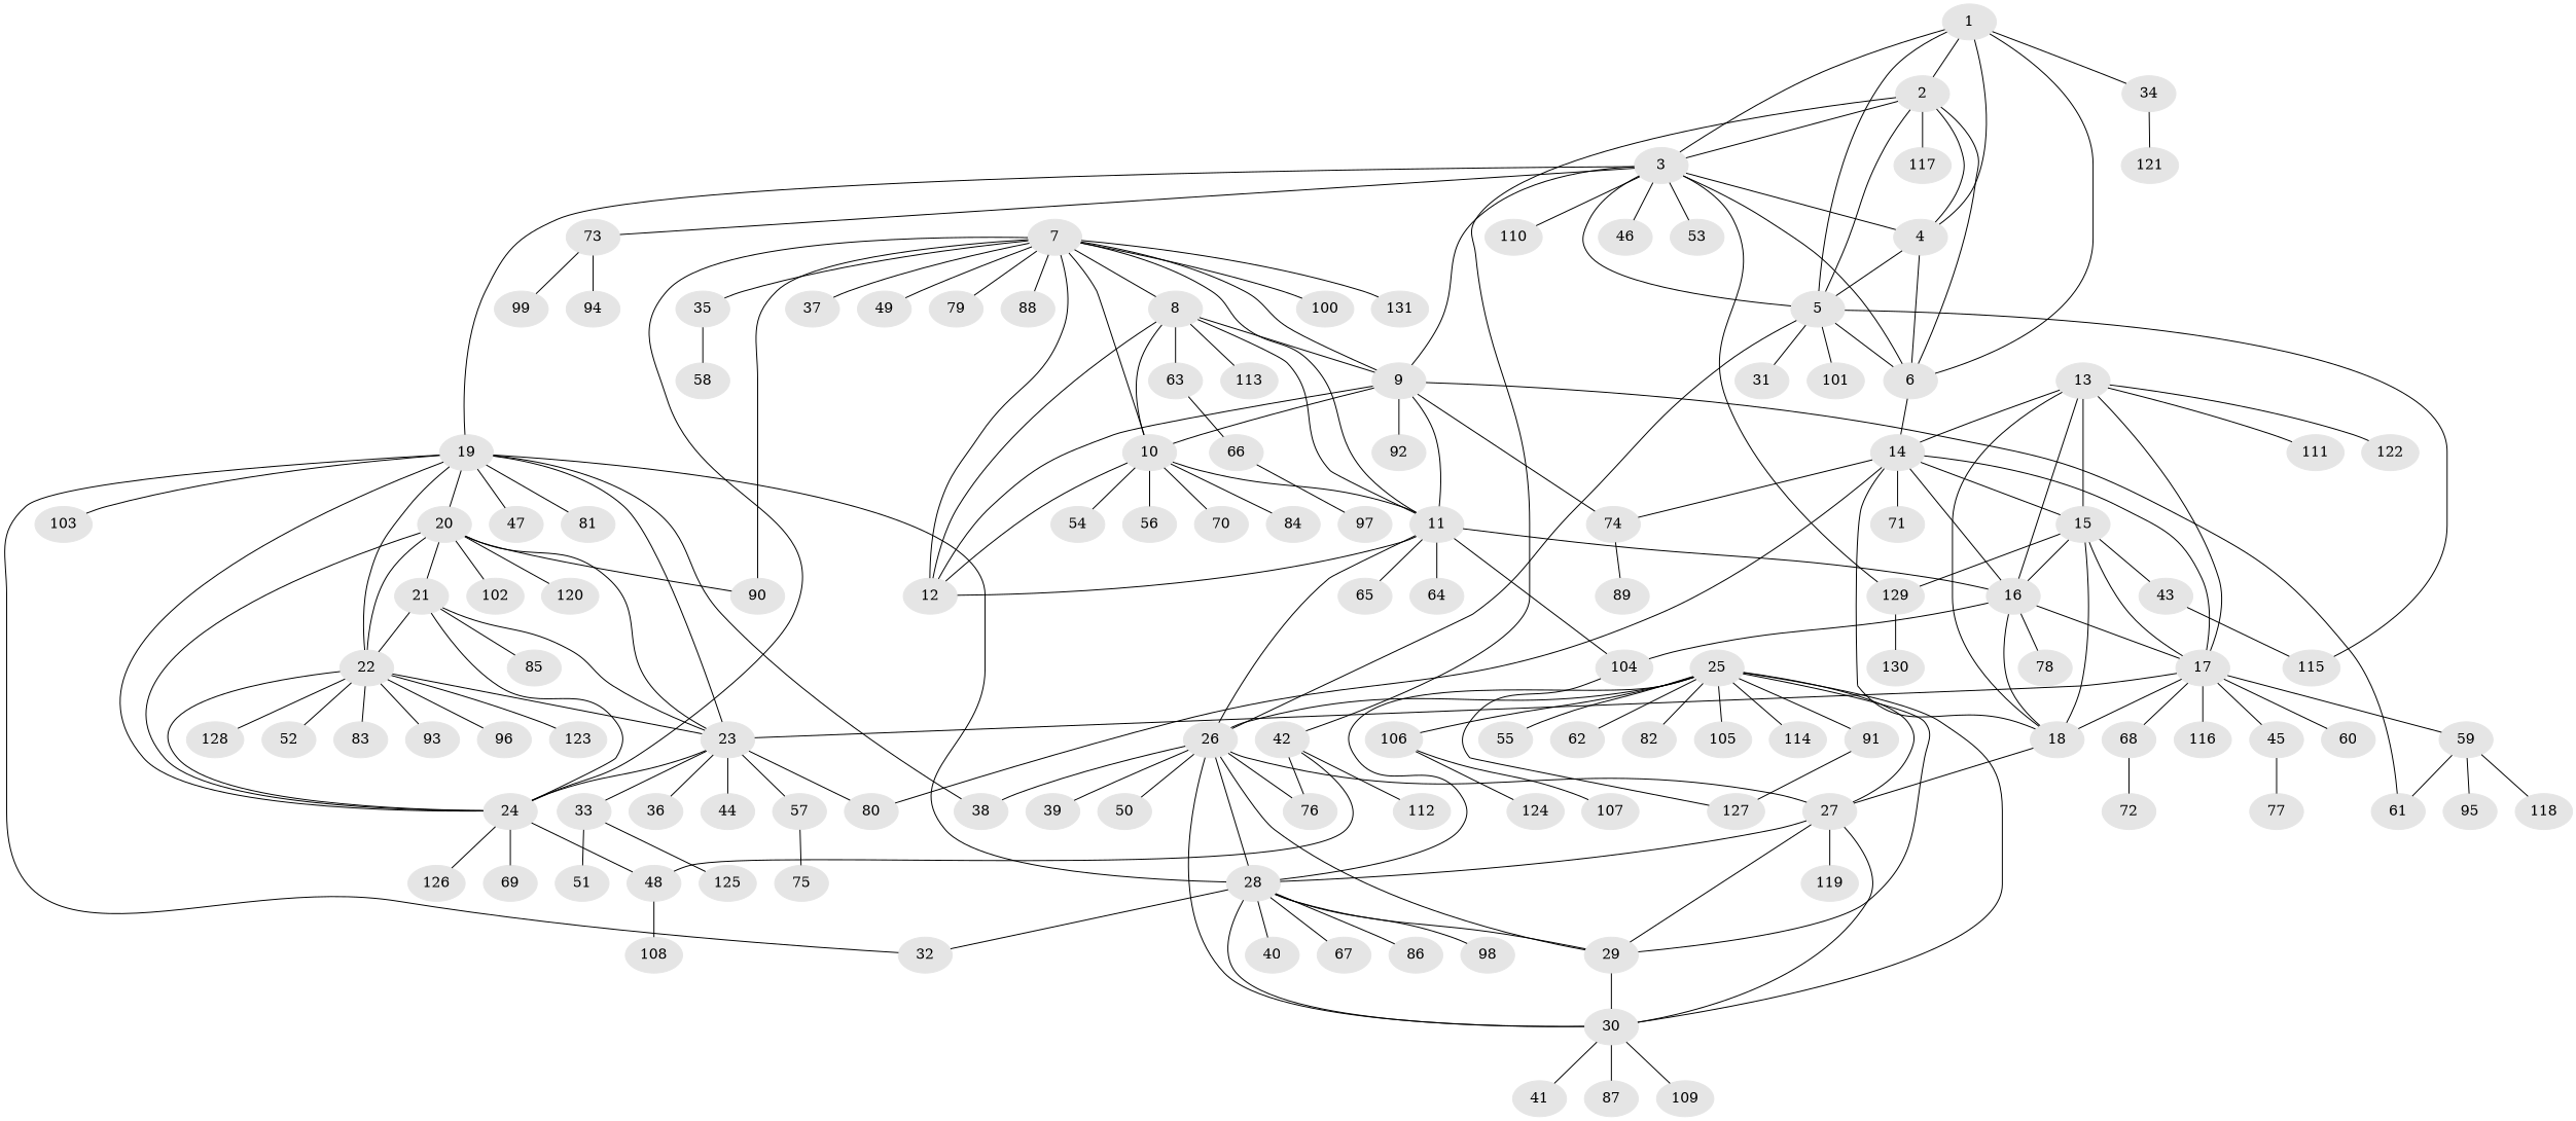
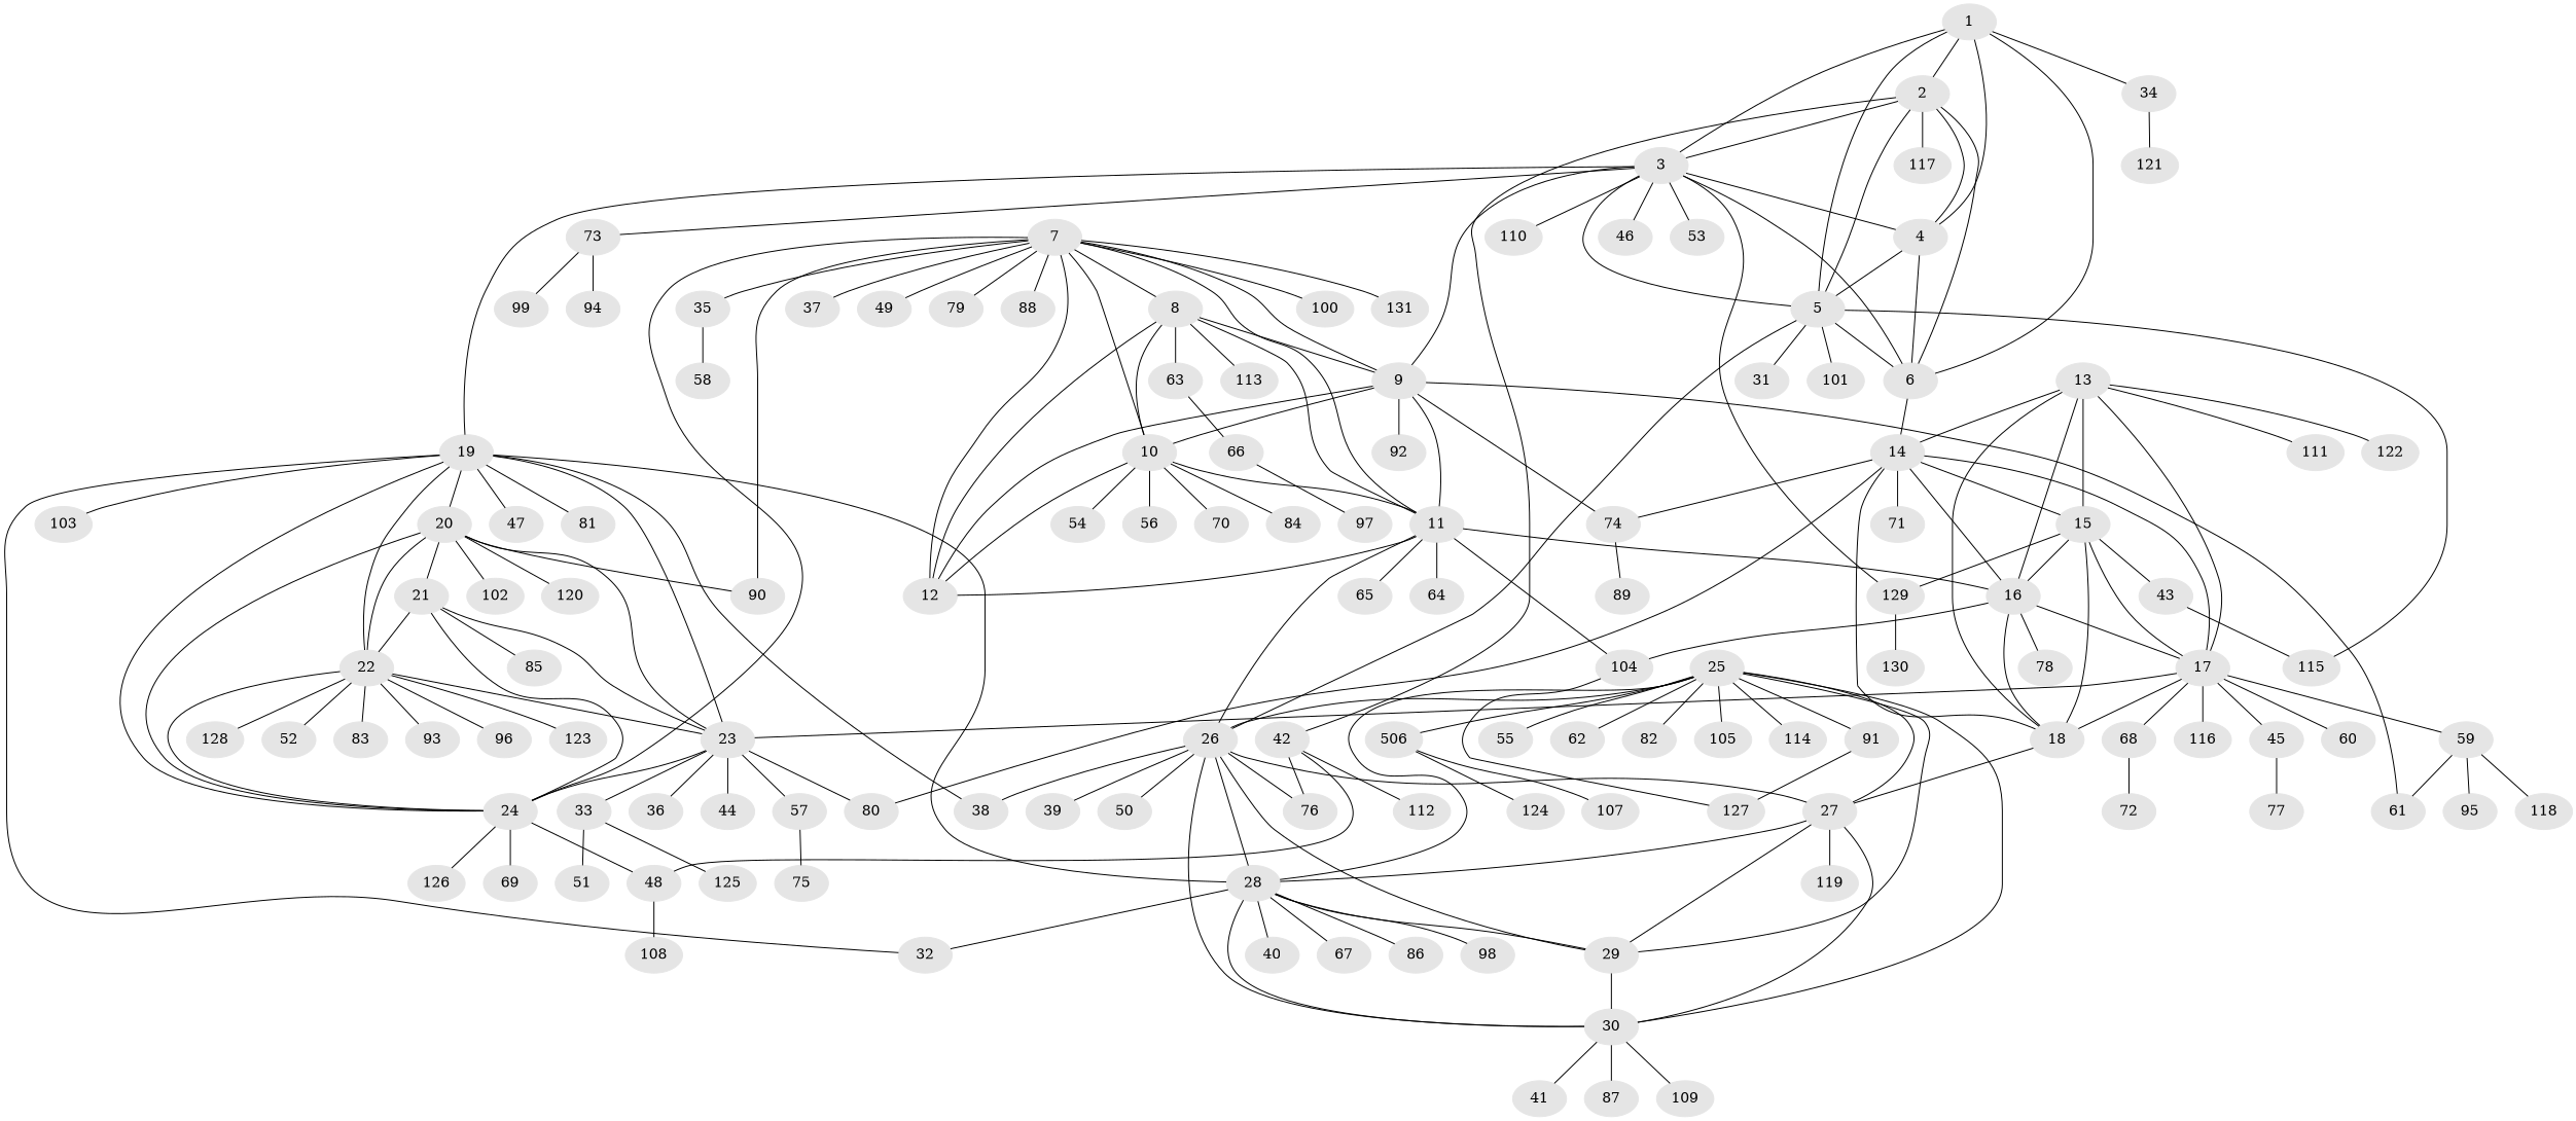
  graph {
    node [color=gray90 style=filled]
    1
    2
    3
    4
    5
    6
    34
    42
    117
    9
    19
    46
    53
    73
    110
    129
    26
    31
    101
    115
    14
    121
    48
    76
    112
    10
    11
    12
    61
    74
    92
    24
    23
    20
    22
    28
    32
    38
    47
    81
    103
    94
    99
    130
    27
    29
    30
    39
    50
    16
    15
    17
    18
    71
    80
    7
    8
    35
    37
    49
    79
    88
    90
    100
    131
    63
    113
    54
    56
    70
    84
    64
    65
    104
    69
    126
    58
    66
    89
    78
    127
    13
    111
    122
    43
    45
    59
    60
    68
    116
    33
    36
    44
    57
    77
    95
    118
    72
    119
    21
    102
    120
    85
    52
    83
    93
    96
    123
    128
    40
    67
    86
    98
    51
    125
    75
    108
    25
    55
    62
    82
    91
    105
-   106
+   106 [label=506]
    114
    41
    87
    109
    107
    124
    97
    1 -- 2
    1 -- 3
    1 -- 4
    1 -- 5
    1 -- 6
    1 -- 34
    2 -- 3
    2 -- 4
    2 -- 5
    2 -- 6
    2 -- 42
    2 -- 117
    3 -- 4
    3 -- 5
    3 -- 6
    3 -- 9
    3 -- 19
    3 -- 46
    3 -- 53
    3 -- 73
    3 -- 110
    3 -- 129
    4 -- 5
    4 -- 6
    5 -- 6
    5 -- 26
    5 -- 31
    5 -- 101
    5 -- 115
    6 -- 14
    34 -- 121
    42 -- 48
    42 -- 76
    42 -- 112
    9 -- 10
    9 -- 11
    9 -- 12
    9 -- 61
    9 -- 74
    9 -- 92
    19 -- 24
    19 -- 23
    19 -- 20
    19 -- 22
    19 -- 28
    19 -- 32
    19 -- 38
    19 -- 47
    19 -- 81
    19 -- 103
    73 -- 94
    73 -- 99
    129 -- 130
    26 -- 76
    26 -- 28
    26 -- 38
    26 -- 27
    26 -- 29
    26 -- 30
    26 -- 39
    26 -- 50
    14 -- 74
    14 -- 16
    14 -- 15
    14 -- 17
    14 -- 18
    14 -- 71
    14 -- 80
    48 -- 108
    10 -- 11
    10 -- 12
    10 -- 54
    10 -- 56
    10 -- 70
    10 -- 84
    11 -- 26
    11 -- 12
    11 -- 16
    11 -- 64
    11 -- 65
    11 -- 104
    74 -- 89
    24 -- 48
    24 -- 69
    24 -- 126
    23 -- 24
    23 -- 80
    23 -- 33
    23 -- 36
    23 -- 44
    23 -- 57
    20 -- 24
    20 -- 23
    20 -- 22
    20 -- 90
    20 -- 21
    20 -- 102
    20 -- 120
    22 -- 24
    22 -- 23
    22 -- 52
    22 -- 83
    22 -- 93
    22 -- 96
    22 -- 123
    22 -- 128
    28 -- 32
    28 -- 29
    28 -- 30
    28 -- 40
    28 -- 67
    28 -- 86
    28 -- 98
    27 -- 28
    27 -- 29
    27 -- 30
    27 -- 119
    29 -- 30
    30 -- 41
    30 -- 87
    30 -- 109
    16 -- 17
    16 -- 18
    16 -- 104
    16 -- 78
    15 -- 129
    15 -- 16
    15 -- 17
    15 -- 18
    15 -- 43
    17 -- 23
    17 -- 18
    17 -- 45
    17 -- 59
    17 -- 60
    17 -- 68
    17 -- 116
    18 -- 27
    7 -- 9
    7 -- 10
    7 -- 11
    7 -- 12
    7 -- 24
    7 -- 8
    7 -- 35
    7 -- 37
    7 -- 49
    7 -- 79
    7 -- 88
    7 -- 90
    7 -- 100
    7 -- 131
    8 -- 9
    8 -- 10
    8 -- 11
    8 -- 12
    8 -- 63
    8 -- 113
    35 -- 58
    63 -- 66
    104 -- 127
    66 -- 97
    13 -- 14
    13 -- 16
    13 -- 15
    13 -- 17
    13 -- 18
    13 -- 111
    13 -- 122
    43 -- 115
    45 -- 77
    59 -- 61
    59 -- 95
    59 -- 118
    68 -- 72
    33 -- 51
    33 -- 125
    57 -- 75
    21 -- 24
    21 -- 23
    21 -- 22
    21 -- 85
    25 -- 26
    25 -- 28
    25 -- 27
    25 -- 29
    25 -- 30
    25 -- 55
    25 -- 62
    25 -- 82
    25 -- 91
    25 -- 105
    25 -- 106
    25 -- 114
    91 -- 127
    106 -- 107
    106 -- 124
  }
